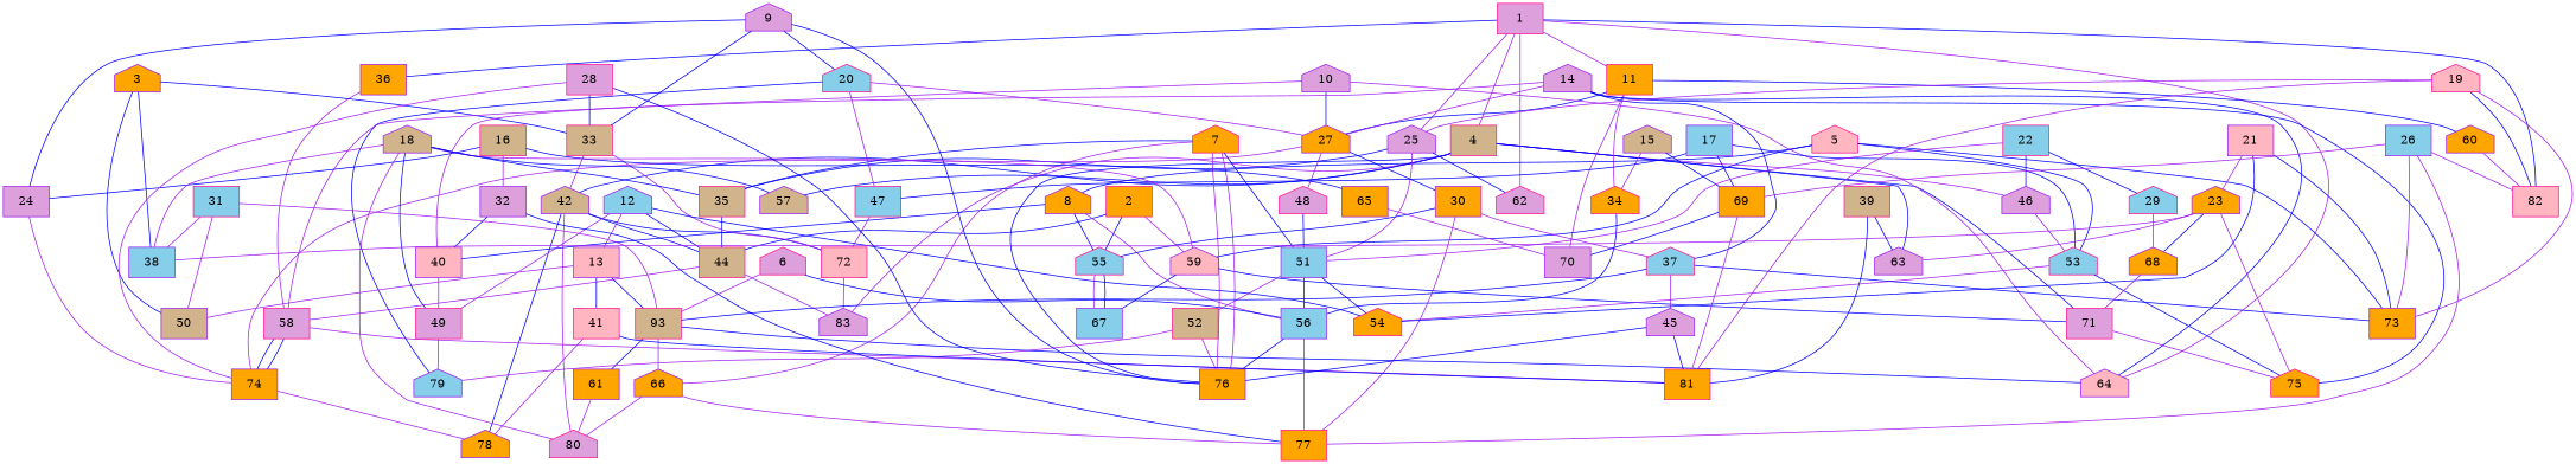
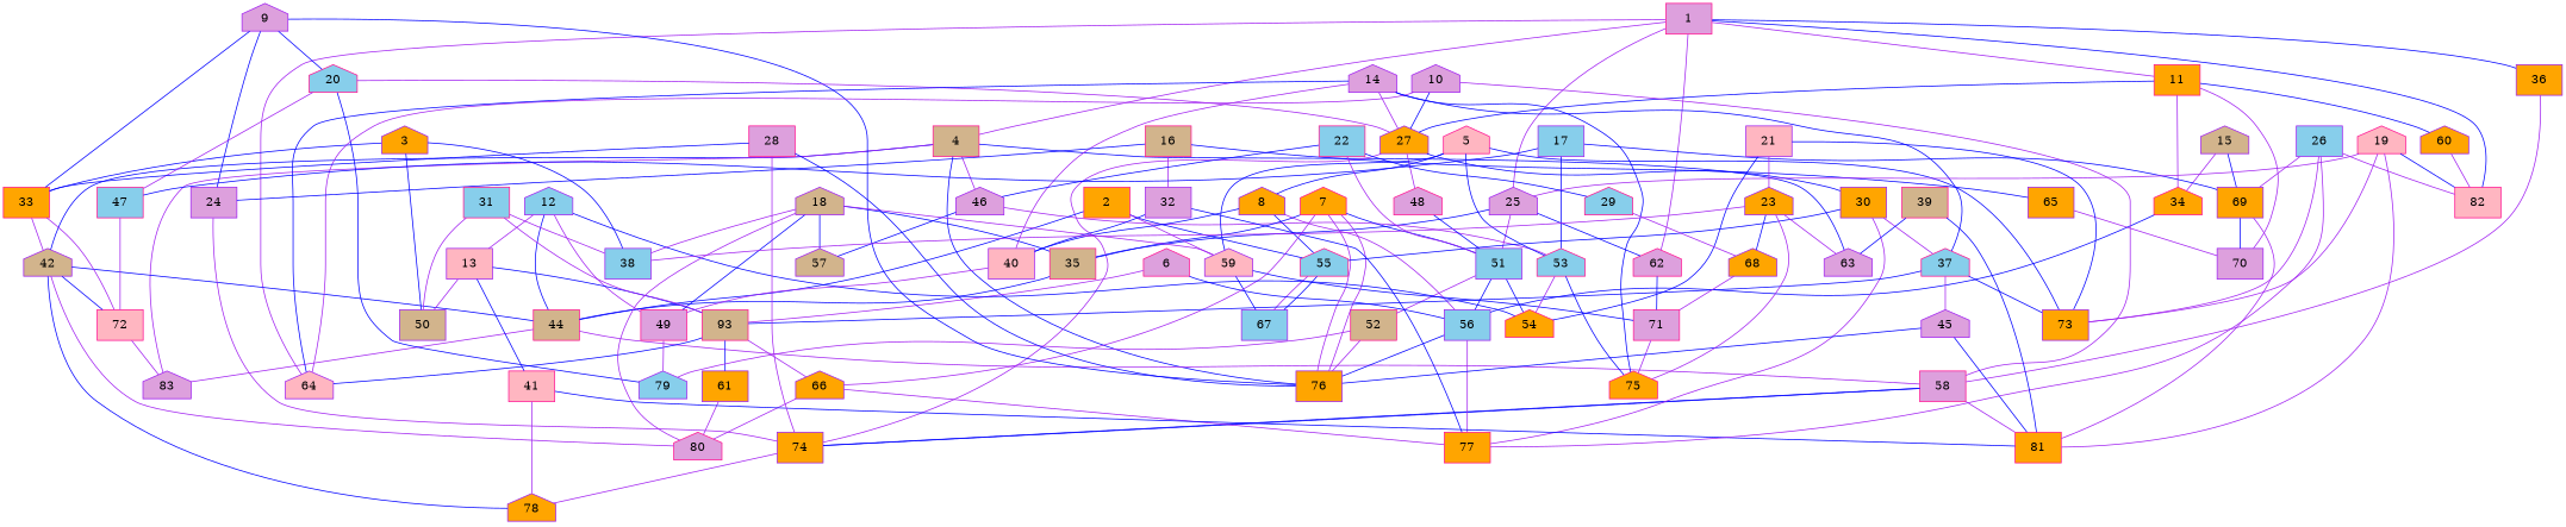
  graph {
    node [color=purple fillcolor=orange shape=box style=filled]
    edge [color=blue]
    1 [color=deeppink fillcolor=plum]
    4 [color=deeppink fillcolor=tan]
    11 [color=deeppink]
    25 [fillcolor=plum shape=house]
    36
    62 [color=deeppink fillcolor=plum shape=house]
    64 [fillcolor=lightpink shape=house]
    82 [color=deeppink fillcolor=lightpink]
    42 [fillcolor=tan shape=house]
    46 [fillcolor=plum shape=house]
    63 [fillcolor=plum shape=house]
    71 [color=deeppink fillcolor=plum]
    76
    83 [fillcolor=plum shape=house]
    27 [shape=house]
    34 [color=deeppink shape=house]
    60 [shape=house]
    70 [fillcolor=plum]
    35 [color=deeppink fillcolor=tan]
    51 [fillcolor=skyblue]
    58 [color=deeppink fillcolor=plum]
    2 [color=deeppink]
    44 [color=deeppink fillcolor=tan]
    55 [color=deeppink fillcolor=skyblue shape=house]
    59 [fillcolor=lightpink shape=house]
    67 [fillcolor=skyblue]
    3 [shape=house]
-   33 [color=deeppink fillcolor=tan]
+   33 [color=deeppink]
    38 [fillcolor=skyblue]
    50 [fillcolor=tan]
    72 [color=deeppink fillcolor=lightpink]
    80 [color=deeppink fillcolor=plum shape=house]
    78 [shape=house]
    53 [color=deeppink fillcolor=skyblue shape=house]
    57 [fillcolor=tan shape=house]
    75 [color=deeppink shape=house]
    5 [color=deeppink fillcolor=lightpink shape=house]
    8 [shape=house]
    73
    56 [fillcolor=skyblue]
    40 [fillcolor=lightpink]
    54 [color=deeppink shape=house]
    6 [color=deeppink fillcolor=plum shape=house]
    n44 [color=deeppink fillcolor=tan label=93]
    66 [shape=house]
    61
    77 [color=deeppink]
    7 [color=deeppink shape=house]
    52 [color=deeppink fillcolor=tan]
    49 [color=deeppink fillcolor=plum]
    9 [fillcolor=plum shape=house]
    20 [color=deeppink fillcolor=skyblue shape=house]
    24 [fillcolor=plum]
    47 [color=deeppink fillcolor=skyblue]
    79 [fillcolor=skyblue shape=house]
    74
    10 [fillcolor=plum shape=house]
    30
    48 [color=deeppink fillcolor=plum shape=house]
    81 [color=deeppink]
    12 [fillcolor=skyblue shape=house]
    13 [fillcolor=lightpink]
    41 [color=deeppink fillcolor=lightpink]
    14 [fillcolor=plum shape=house]
    37 [color=deeppink fillcolor=skyblue shape=house]
    45 [fillcolor=plum shape=house]
    15 [fillcolor=tan shape=house]
    69
    16 [color=deeppink fillcolor=tan]
    32 [fillcolor=plum]
    65
    17 [fillcolor=skyblue]
    18 [fillcolor=tan shape=house]
    19 [color=deeppink fillcolor=lightpink shape=house]
    21 [fillcolor=lightpink]
    23 [shape=house]
    68 [shape=house]
    22 [color=deeppink fillcolor=skyblue]
    29 [color=deeppink fillcolor=skyblue shape=house]
    26 [fillcolor=skyblue]
    28 [color=deeppink fillcolor=plum]
    31 [color=deeppink fillcolor=skyblue]
    39 [color=deeppink fillcolor=tan]
    1 -- 4 [color=purple]
    1 -- 11 [color=purple]
    1 -- 25 [color=purple]
    1 -- 36
    1 -- 62 [color=purple]
    1 -- 64 [color=purple]
    1 -- 82
    4 -- 42
    4 -- 46 [color=purple]
    4 -- 63
-   4 -- 71
+   62 -- 71
    4 -- 76
    4 -- 83 [color=purple]
    11 -- 27
    11 -- 34 [color=purple]
    11 -- 60
    11 -- 70 [color=purple]
    25 -- 62
    25 -- 35
    25 -- 51 [color=purple]
    36 -- 58 [color=purple]
    42 -- 44
    42 -- 72
    42 -- 80 [color=purple]
    42 -- 78
    46 -- 53 [color=purple]
-   4 -- 57
+   46 -- 57
    71 -- 75 [color=purple]
    27 -- 74 [color=purple]
    27 -- 30
    27 -- 48 [color=purple]
    34 -- 56
    60 -- 82 [color=purple]
    35 -- 44
    51 -- 56
    51 -- 54
    51 -- 52 [color=purple]
    58 -- 74
    58 -- 74
    58 -- 81 [color=purple]
    2 -- 44
    2 -- 55
    2 -- 59 [color=purple]
    44 -- 83 [color=purple]
    44 -- 58 [color=purple]
    55 -- 67 [color=purple]
    55 -- 67
    59 -- 71
    59 -- 67
    3 -- 33
    3 -- 38
    3 -- 50
    33 -- 42 [color=purple]
    33 -- 72 [color=purple]
    72 -- 83 [color=purple]
    53 -- 75
    53 -- 54 [color=purple]
    5 -- 59
    5 -- 53
    5 -- 8
    5 -- 73
    8 -- 55
    8 -- 56 [color=purple]
    8 -- 40
    56 -- 76
    56 -- 77 [color=purple]
    40 -- 49 [color=purple]
    6 -- 56
    6 -- n44 [color=purple]
    n44 -- 64
    n44 -- 66 [color=purple]
    n44 -- 61
    66 -- 80 [color=purple]
    66 -- 77 [color=purple]
    61 -- 80 [color=purple]
    7 -- 76 [color=purple]
    7 -- 76 [color=purple]
    7 -- 35
    7 -- 51
    7 -- 66 [color=purple]
    52 -- 76 [color=purple]
    52 -- 79 [color=purple]
    49 -- 79 [color=purple]
    9 -- 76
    9 -- 33
    9 -- 20
    9 -- 24
    20 -- 27 [color=purple]
    20 -- 47 [color=purple]
    20 -- 79
    24 -- 74 [color=purple]
    47 -- 72 [color=purple]
    74 -- 78 [color=purple]
    10 -- 64 [color=purple]
    10 -- 27
    10 -- 58 [color=purple]
    30 -- 55
    30 -- 77 [color=purple]
    30 -- 37 [color=purple]
    48 -- 51
    12 -- 44
    12 -- 54
    12 -- 49 [color=purple]
    12 -- 13 [color=purple]
    13 -- 50 [color=purple]
    13 -- n44
    13 -- 41
    41 -- 78 [color=purple]
    41 -- 81
    14 -- 64
    14 -- 27 [color=purple]
    14 -- 75
    14 -- 40 [color=purple]
    14 -- 37
    37 -- 73
    37 -- n44
    37 -- 45 [color=purple]
    45 -- 76
    45 -- 81
    15 -- 34 [color=purple]
    15 -- 69
    69 -- 70
    69 -- 81 [color=purple]
    16 -- 24
    16 -- 32 [color=purple]
    16 -- 65
    32 -- 40
    32 -- 77
    65 -- 70 [color=purple]
    17 -- 53
    17 -- 47
    17 -- 69
    18 -- 35
    18 -- 59 [color=purple]
    18 -- 38 [color=purple]
    18 -- 80 [color=purple]
    18 -- 57
    18 -- 49
    19 -- 25 [color=purple]
    19 -- 82
    19 -- 73 [color=purple]
    19 -- 81 [color=purple]
    21 -- 73
    21 -- 54
    21 -- 23 [color=purple]
    23 -- 63 [color=purple]
    23 -- 38 [color=purple]
    23 -- 75 [color=purple]
    23 -- 68
    68 -- 71 [color=purple]
    22 -- 46
    22 -- 51 [color=purple]
    22 -- 29
    29 -- 68 [color=purple]
    26 -- 82 [color=purple]
    26 -- 73 [color=purple]
    26 -- 77 [color=purple]
    26 -- 69 [color=purple]
    28 -- 76
    28 -- 33
    28 -- 74 [color=purple]
    31 -- 38 [color=purple]
    31 -- 50 [color=purple]
    31 -- n44 [color=purple]
    39 -- 63
    39 -- 81
  }
